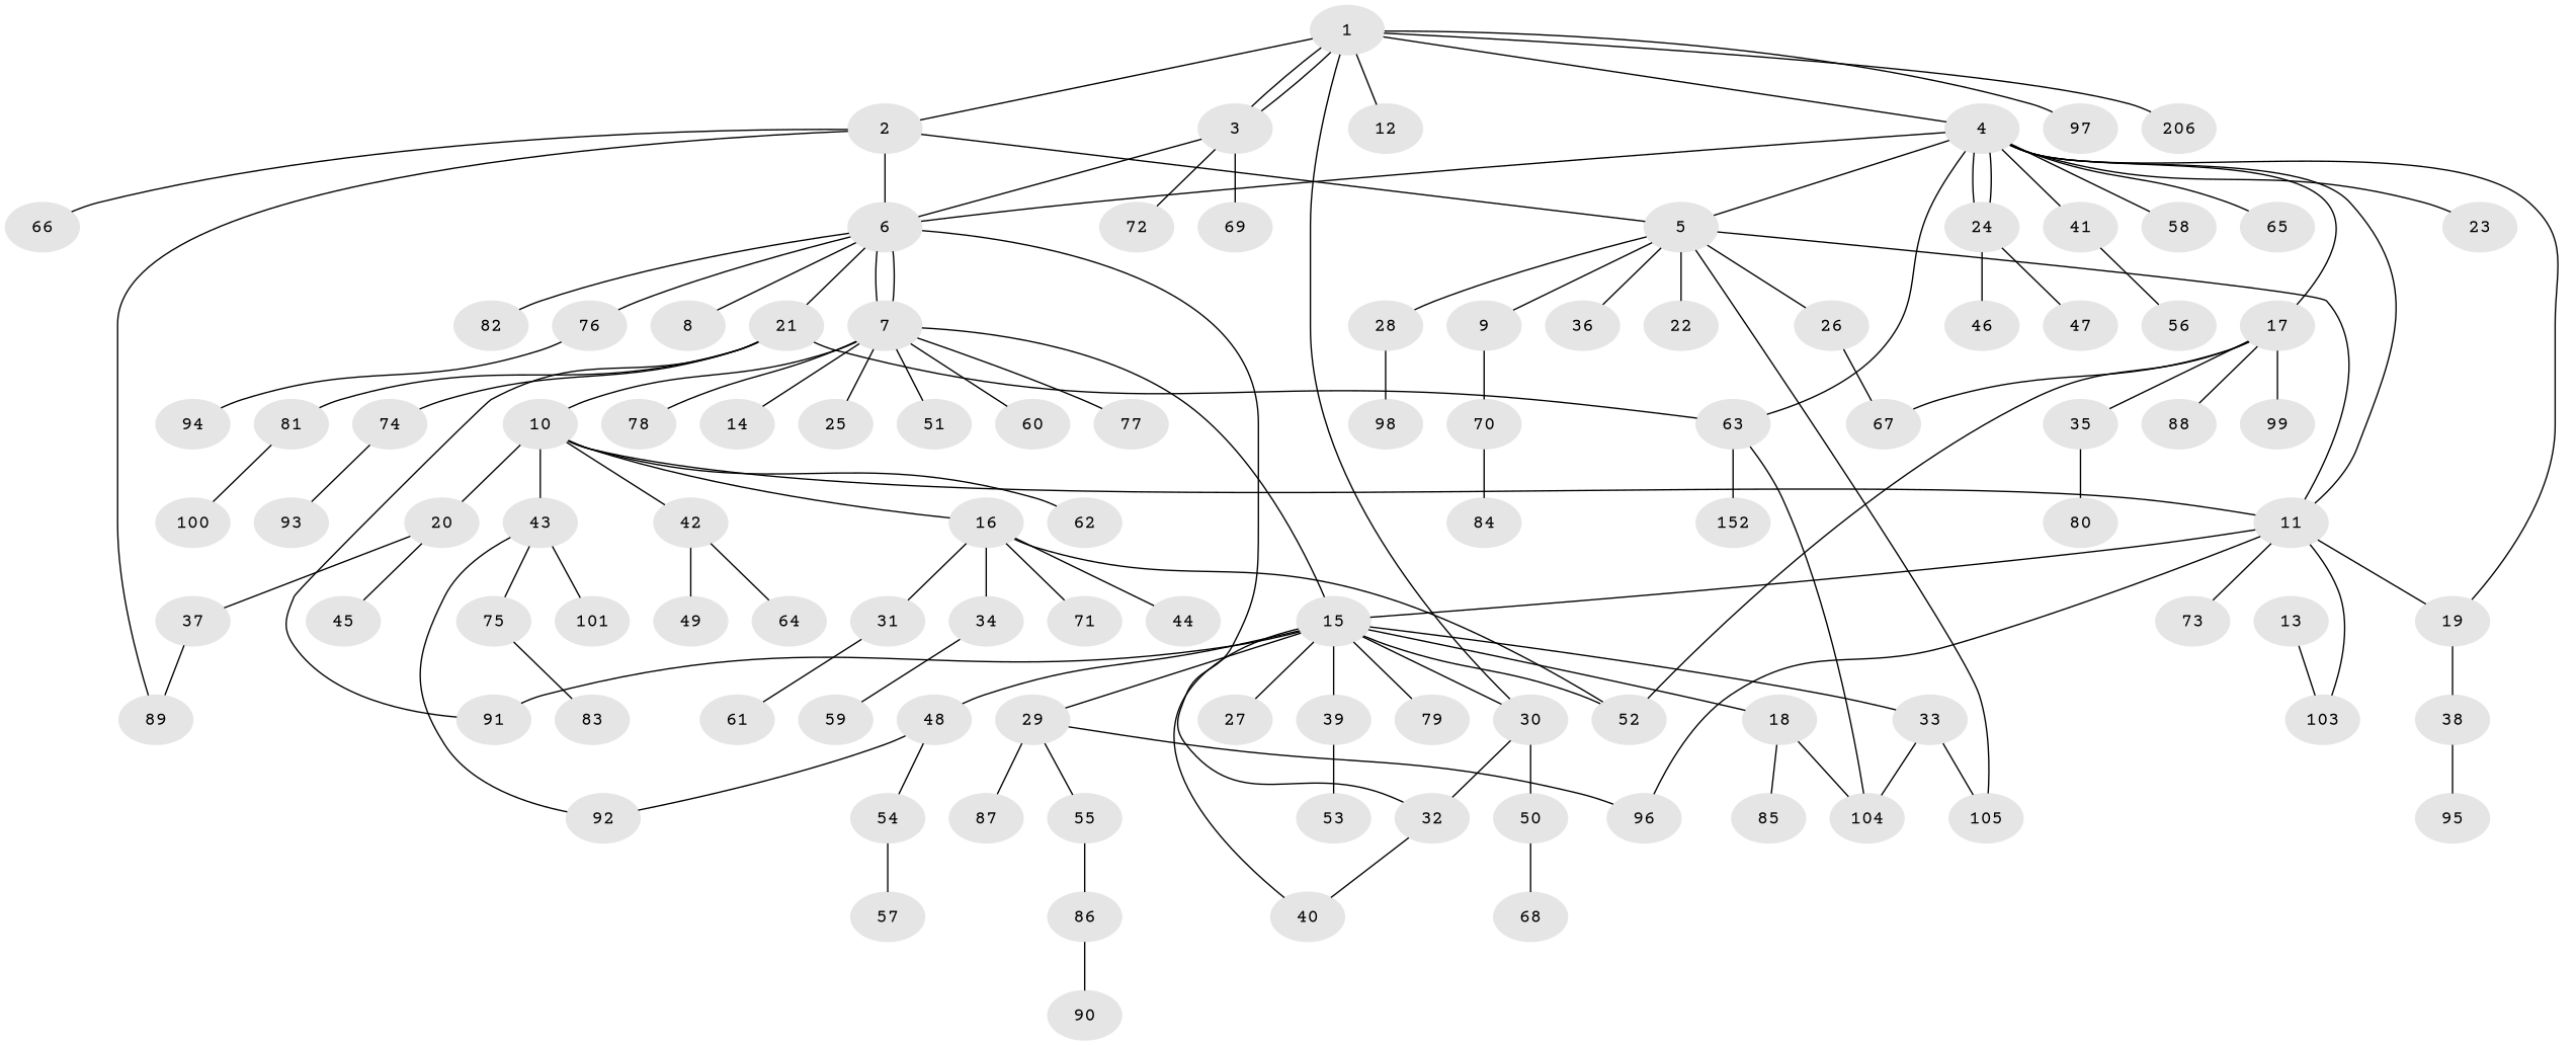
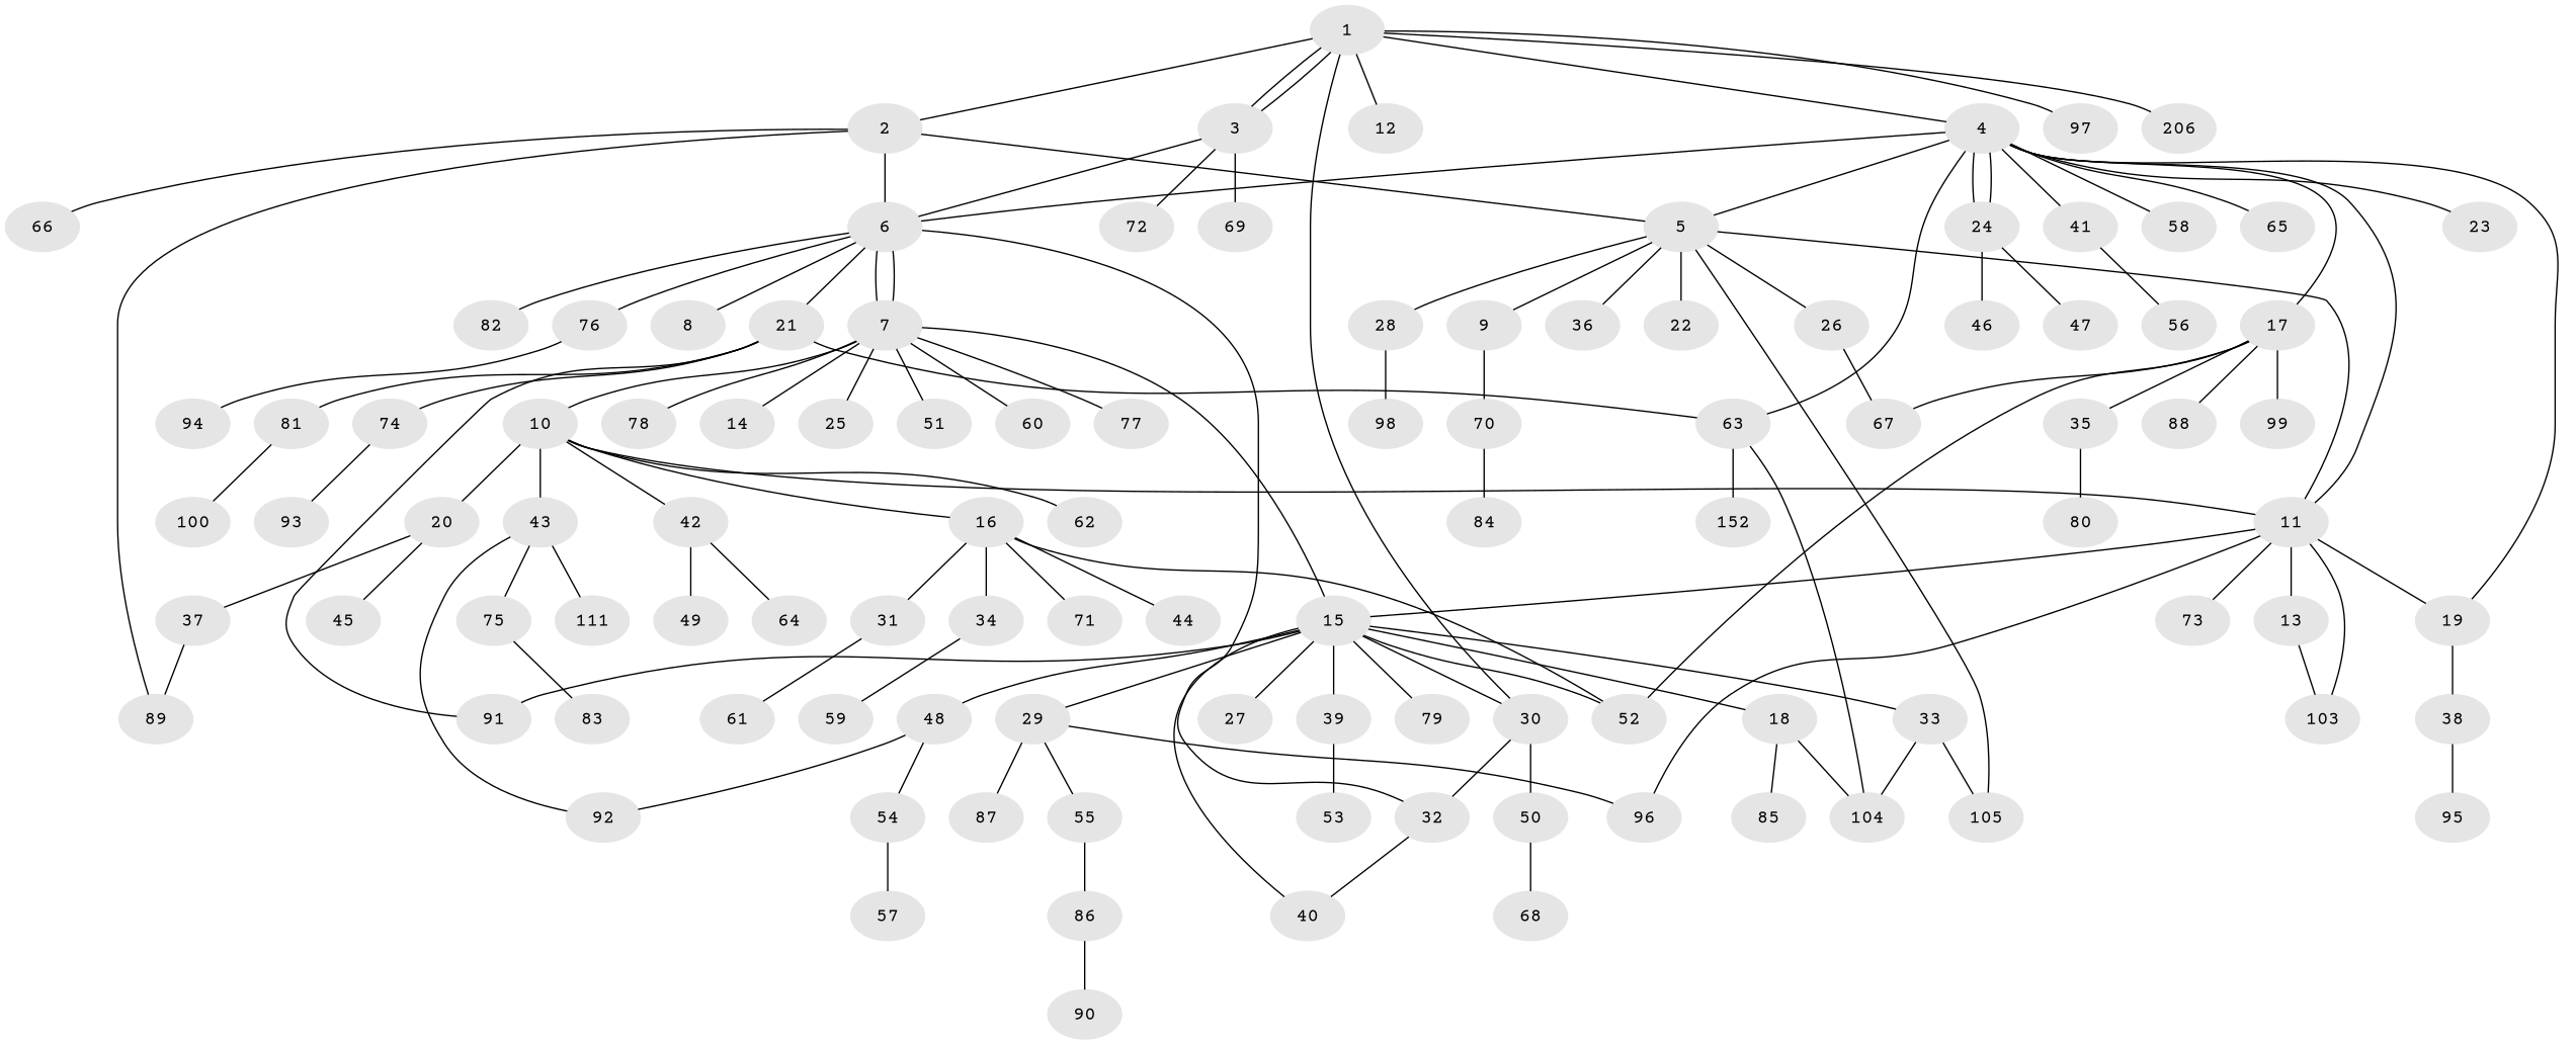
  graph {
    fontname="Courier Prime"
    node [color=gray90 fontname="Courier Prime" style=filled]
    edge [fontname="Courier Prime"]
    1
    2
    3
    4
    12
    30
    97
    n8 [label=206]
    5
    6
    66
    89
    69
    72
    11
    17
    19
    23
    24
    41
    58
    63
    65
    32
    50
    9
    22
    26
    28
    36
    105
    7
    8
    21
    76
    82
    15
    13
    73
    96
    103
    52
    35
    67
    88
    99
    38
    46
    47
    56
    104
    n52 [label=152]
    70
    98
    10
    14
    25
    51
    60
    77
    78
    91
    74
    81
    40
    94
    16
    20
    42
    43
    62
    18
    27
    29
    33
    39
    48
    79
    84
    31
    34
    44
    71
    37
    45
    49
    64
    75
    92
-   101
+   101 [label=111]
    85
    55
    87
    53
    54
    61
    59
    80
    95
    93
    100
    86
    68
    83
    57
    90
    1 -- 2
    1 -- 3
    1 -- 3
    1 -- 4
    1 -- 12
    1 -- 30
    1 -- 97
    1 -- n8
    2 -- 5
    2 -- 6
    2 -- 66
    2 -- 89
    3 -- 6
    3 -- 69
    3 -- 72
    4 -- 5
    4 -- 6
    4 -- 11
    4 -- 17
    4 -- 19
    4 -- 23
    4 -- 24
    4 -- 24
    4 -- 41
    4 -- 58
    4 -- 63
    4 -- 65
    30 -- 32
    30 -- 50
    5 -- 11
    5 -- 9
    5 -- 22
    5 -- 26
    5 -- 28
    5 -- 36
    5 -- 105
    6 -- 32
    6 -- 7
    6 -- 7
    6 -- 8
    6 -- 21
    6 -- 76
    6 -- 82
    11 -- 19
    11 -- 15
+   11 -- 13
    11 -- 73
    11 -- 96
    11 -- 103
    17 -- 52
    17 -- 35
    17 -- 67
    17 -- 88
    17 -- 99
    19 -- 38
    24 -- 46
    24 -- 47
    41 -- 56
    63 -- 104
    63 -- n52
    32 -- 40
    50 -- 68
    9 -- 70
    26 -- 67
    28 -- 98
    7 -- 15
    7 -- 10
    7 -- 14
    7 -- 25
    7 -- 51
    7 -- 60
    7 -- 77
    7 -- 78
    21 -- 63
    21 -- 91
    21 -- 74
    21 -- 81
    76 -- 94
    15 -- 30
    15 -- 52
    15 -- 91
    15 -- 40
    15 -- 18
    15 -- 27
    15 -- 29
    15 -- 33
    15 -- 39
    15 -- 48
    15 -- 79
    13 -- 103
    35 -- 80
    38 -- 95
    70 -- 84
    10 -- 11
    10 -- 16
    10 -- 20
    10 -- 42
    10 -- 43
    10 -- 62
    74 -- 93
    81 -- 100
    16 -- 52
    16 -- 31
    16 -- 34
    16 -- 44
    16 -- 71
    20 -- 37
    20 -- 45
    42 -- 49
    42 -- 64
    43 -- 75
    43 -- 92
    43 -- 101
    18 -- 104
    18 -- 85
    29 -- 96
    29 -- 55
    29 -- 87
    33 -- 105
    33 -- 104
    39 -- 53
    48 -- 92
    48 -- 54
    31 -- 61
    34 -- 59
    37 -- 89
    75 -- 83
    55 -- 86
    54 -- 57
    86 -- 90
  }
